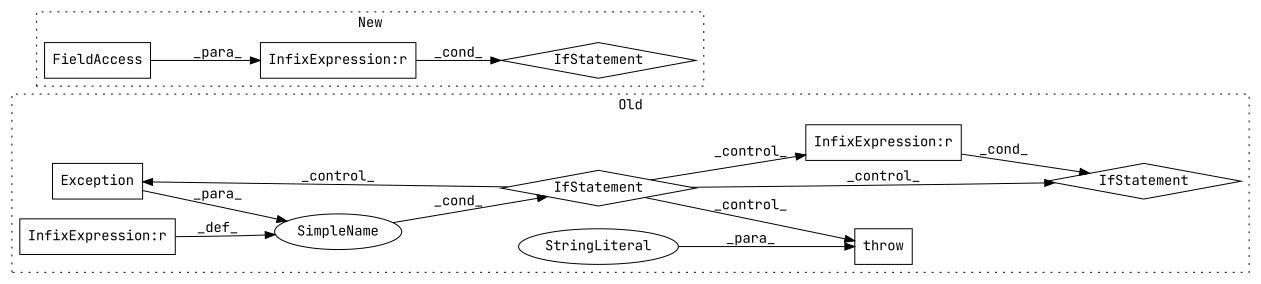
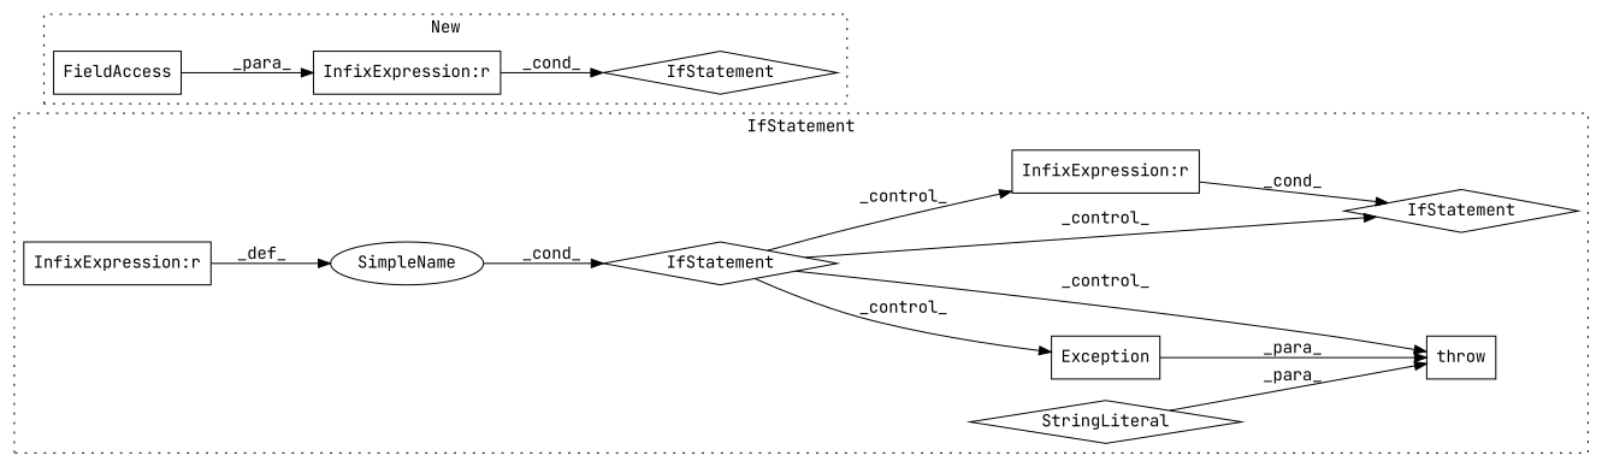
  digraph {
    fontname="JetBrains Mono"
    rankdir=LR
    node [a=25 fontname="JetBrains Mono" l="4,2" shape=box]
    edge [fontname="JetBrains Mono"]
    n1 [a=32 l="10,1" label=Exception s="8054,8096"]
    n2 [a=53 l=6 label=throw s=8048]
    n3 [a=42 label=SimpleName shape=ellipse l=""]
    n4 [label=IfStatement s="7943,8038" shape=diamond]
    n5 [a=27 l=4 label="InfixExpression:r" s=7964]
-   n6 [a=45 l=32 label=StringLiteral s=8064 shape=ellipse]
+   n6 [a=45 l=32 label=StringLiteral s=8064 shape=diamond]
    n7 [label=IfStatement s="8109,8137" shape=diamond]
    n8 [a=27 l=4 label="InfixExpression:r" s=8129]
    n9 [label=IfStatement s="7757,7793" shape=diamond]
    n10 [a=27 l=4 label="InfixExpression:r" s=7777]
    n11 [a=22 l=12 label=FieldAccess s=7781]
    subgraph cluster_1 {
-     label=Old
+     label=IfStatement
      style=dotted
      n1
      n2
      n3
      n4
      n5
      n6
      n7
      n8
    }
    subgraph cluster_2 {
      label=New
      style=dotted
      n9
      n10
      n11
    }
-   n1 -> n3 [label=_para_]
+   n1 -> n2 [label=_para_]
    n3 -> n4 [label=_cond_]
    n4 -> n1 [label=_control_]
    n4 -> n2 [label=_control_]
    n4 -> n7 [label=_control_]
    n4 -> n8 [label=_control_]
    n5 -> n3 [label=_def_]
    n6 -> n2 [label=_para_]
    n8 -> n7 [label=_cond_]
    n10 -> n9 [label=_cond_]
    n11 -> n10 [label=_para_]
  }
